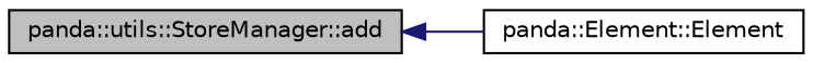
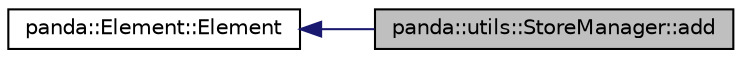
  digraph {
    rankdir=LR
    node [color=black fontname=Helvetica fontsize=10 shape=record style=filled]
    n1 [fillcolor=grey75 fontcolor=black height=0.2 label="panda::utils::StoreManager::add" width=0.4]
    n2 [fillcolor=white height=0.2 label="panda::Element::Element" width=0.4]
-   n1 -> n2 [color=midnightblue dir=back fontname=Helvetica fontsize=10 labelfontname=Helvetica labelfontsize=10 style=solid]
+   n2 -> n1 [color=midnightblue dir=back fontname=Helvetica fontsize=10 labelfontname=Helvetica labelfontsize=10 style=solid]
  }
